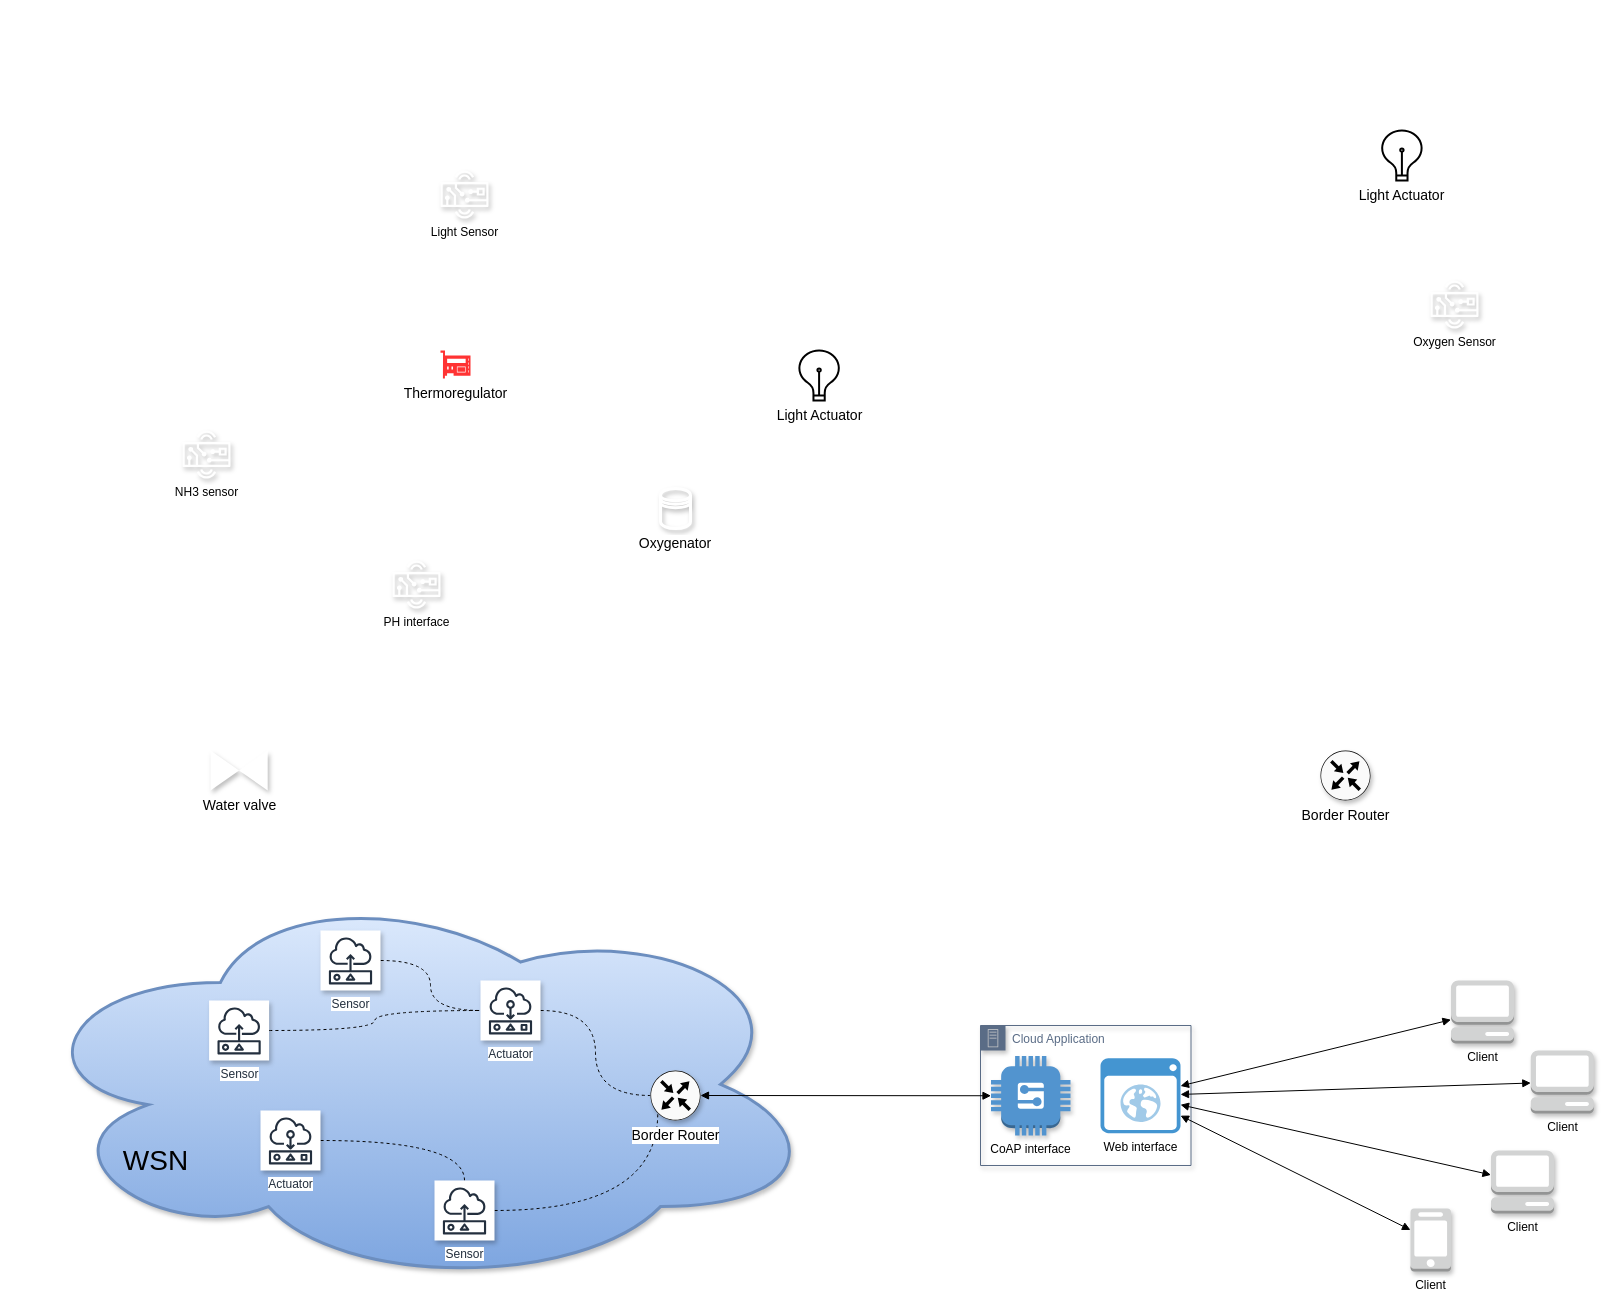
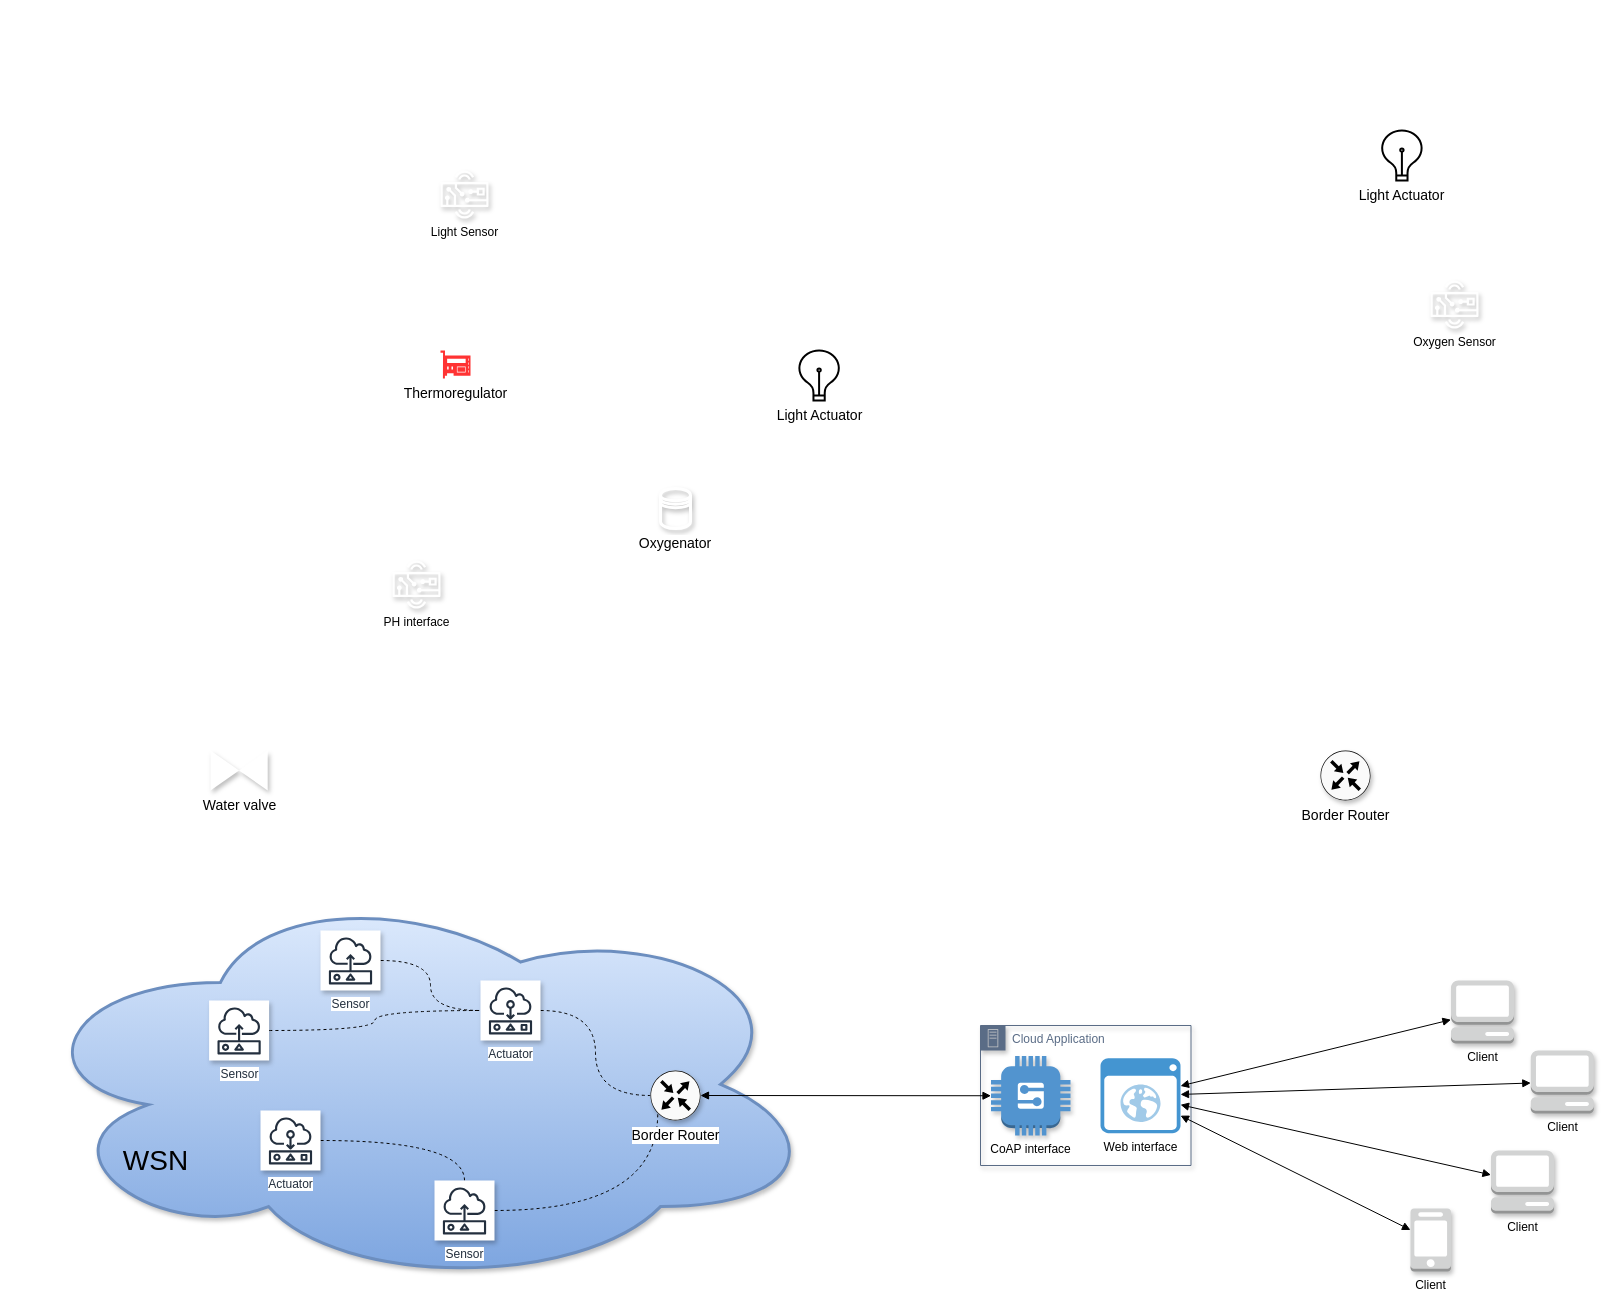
  <mxCell id="0" />
  <mxCell id="1" parent="0" />
  <mxCell id="2" value="Cloud Application" style="points=[[0,0],[0.25,0],[0.5,0],[0.75,0],[1,0],[1,0.25],[1,0.5],[1,0.75],[1,1],[0.75,1],[0.5,1],[0.25,1],[0,1],[0,0.75],[0,0.5],[0,0.25]];outlineConnect=0;gradientColor=none;html=1;whiteSpace=wrap;fontSize=12;fontStyle=0;shape=mxgraph.aws4.group;grIcon=mxgraph.aws4.group_on_premise;strokeColor=#5A6C86;fillColor=none;verticalAlign=top;align=left;spacingLeft=30;fontColor=#5A6C86;dashed=0;shadow=1;labelBackgroundColor=#ffffff;" vertex="1" parent="1"><mxGeometry x="980" y="1025" width="210.5" height="140" as="geometry" /></mxCell>
  <mxCell id="3" value="" style="ellipse;shape=cloud;whiteSpace=wrap;html=1;shadow=1;labelBackgroundColor=#ffffff;strokeColor=#6c8ebf;strokeWidth=3;fillColor=#dae8fc;fontSize=28;labelPosition=left;verticalLabelPosition=top;align=right;verticalAlign=bottom;spacingTop=40;spacingLeft=80;textDirection=ltr;gradientColor=#7ea6e0;" vertex="1" parent="1"><mxGeometry x="20" y="880" width="800" height="407.62" as="geometry" /></mxCell>
  <mxCell id="4" value="" style="shape=image;verticalLabelPosition=middle;labelBackgroundColor=#ffffff;verticalAlign=middle;aspect=fixed;imageAspect=0;image=https://www.domusweb.it/content/dam/domusweb/it/architecture/gallery/2020/03/15/lacquario-pi-grande-del-mondo/gallery/domus-aquarium-08.jpg.foto.rmedium.png;fontSize=29;labelPosition=left;align=right;spacingLeft=40;textDirection=rtl;spacingTop=-730;" vertex="1" parent="1"><mxGeometry x="170" y="20" width="1326.13" height="882.38" as="geometry" /></mxCell>
  <mxCell id="5" value="Light Sensor" style="outlineConnect=0;dashed=0;verticalLabelPosition=bottom;verticalAlign=top;align=center;html=1;fontSize=12;fontStyle=0;aspect=fixed;pointerEvents=1;shape=mxgraph.aws4.hardware_board;fillColor=#FFFFFF;strokeColor=none;gradientColor=none;shadow=1;labelBackgroundColor=#ffffff;" vertex="1" parent="1"><mxGeometry x="440" y="170" width="48" height="48" as="geometry" /></mxCell>
  <mxCell id="6" value="Thermoregulator" style="pointerEvents=1;shadow=0;dashed=0;html=1;strokeColor=none;fillColor=#FF3333;labelPosition=center;verticalLabelPosition=bottom;verticalAlign=top;align=center;outlineConnect=0;shape=mxgraph.veeam2.hardware_controller;labelBackgroundColor=#ffffff;fontSize=14;" vertex="1" parent="1"><mxGeometry x="440" y="350" width="30" height="28" as="geometry" /></mxCell>
  <mxCell id="7" value="Light Actuator" style="html=1;verticalLabelPosition=bottom;align=center;labelBackgroundColor=#ffffff;verticalAlign=top;strokeWidth=2;strokeColor=#000000;shadow=0;dashed=0;shape=mxgraph.ios7.icons.lightbulb;fillColor=#FFFFFF;gradientColor=none;fontSize=14;" vertex="1" parent="1"><mxGeometry x="797.2" y="350" width="42.8" height="50" as="geometry" /></mxCell>
  <mxCell id="8" value="Light Actuator" style="html=1;verticalLabelPosition=bottom;align=center;labelBackgroundColor=#ffffff;verticalAlign=top;strokeWidth=2;strokeColor=#000000;shadow=0;dashed=0;shape=mxgraph.ios7.icons.lightbulb;fillColor=#FFFFFF;gradientColor=none;fontSize=14;" vertex="1" parent="1"><mxGeometry x="1380" y="130" width="42.8" height="50" as="geometry" /></mxCell>
  <mxCell id="9" value="Oxygen Sensor" style="outlineConnect=0;dashed=0;verticalLabelPosition=bottom;verticalAlign=top;align=center;html=1;fontSize=12;fontStyle=0;aspect=fixed;pointerEvents=1;shape=mxgraph.aws4.hardware_board;fillColor=#FFFFFF;strokeColor=none;gradientColor=none;shadow=1;labelBackgroundColor=#ffffff;" vertex="1" parent="1"><mxGeometry x="1430" y="280" width="48" height="48" as="geometry" /></mxCell>
  <mxCell id="10" value="Oxygenator" style="shape=datastore;whiteSpace=wrap;html=1;shadow=1;labelBackgroundColor=#ffffff;strokeColor=#FFFFFF;fillColor=none;gradientColor=none;fontSize=14;strokeWidth=3;labelPosition=center;verticalLabelPosition=bottom;align=center;verticalAlign=top;" vertex="1" parent="1"><mxGeometry x="660" y="488" width="30" height="40" as="geometry" /></mxCell>
  <mxCell id="11" value="Border Router" style="points=[[0.5,0,0],[1,0.5,0],[0.5,1,0],[0,0.5,0],[0.145,0.145,0],[0.856,0.145,0],[0.855,0.856,0],[0.145,0.855,0]];verticalLabelPosition=bottom;html=1;verticalAlign=top;aspect=fixed;align=center;pointerEvents=1;shape=mxgraph.cisco19.rect;prIcon=router;fillColor=#FAFAFA;strokeColor=#000000;shadow=1;labelBackgroundColor=#ffffff;fontSize=14;" vertex="1" parent="1"><mxGeometry x="1320" y="750" width="50" height="50" as="geometry" /></mxCell>
  <mxCell id="12" value="Water valve" style="verticalLabelPosition=bottom;align=center;html=1;verticalAlign=top;pointerEvents=1;dashed=0;shape=mxgraph.pid2valves.valve;valveType=gate;shadow=1;labelBackgroundColor=#ffffff;strokeColor=none;strokeWidth=3;fillColor=#ffffff;gradientColor=none;fontSize=14;" vertex="1" parent="1"><mxGeometry x="210" y="750" width="57.2" height="40" as="geometry" /></mxCell>
  <mxCell id="13" value="PH interface" style="outlineConnect=0;dashed=0;verticalLabelPosition=bottom;verticalAlign=top;align=center;html=1;fontSize=12;fontStyle=0;aspect=fixed;pointerEvents=1;shape=mxgraph.aws4.hardware_board;fillColor=#FFFFFF;strokeColor=none;gradientColor=none;shadow=1;labelBackgroundColor=#ffffff;" vertex="1" parent="1"><mxGeometry x="392" y="560" width="48" height="48" as="geometry" /></mxCell>
- <mxCell id="14" value="NH3 sensor" style="outlineConnect=0;dashed=0;verticalLabelPosition=bottom;verticalAlign=top;align=center;html=1;fontSize=12;fontStyle=0;aspect=fixed;pointerEvents=1;shape=mxgraph.aws4.hardware_board;fillColor=#FFFFFF;strokeColor=none;gradientColor=none;shadow=1;labelBackgroundColor=#ffffff;" vertex="1" parent="1"><mxGeometry x="182" y="430" width="48" height="48" as="geometry" /></mxCell>
  <mxCell id="15" style="edgeStyle=orthogonalEdgeStyle;curved=1;rounded=0;orthogonalLoop=1;jettySize=auto;html=1;dashed=1;labelBackgroundColor=#000000;endArrow=none;endFill=0;strokeColor=#000000;fontSize=28;" edge="1" parent="1" source="16" target="24"><mxGeometry relative="1" as="geometry" /></mxCell>
  <mxCell id="16" value="Sensor" style="outlineConnect=0;fontColor=#232F3E;gradientColor=none;strokeColor=#232F3E;fillColor=#ffffff;dashed=0;verticalLabelPosition=bottom;verticalAlign=top;align=center;html=1;fontSize=12;fontStyle=0;aspect=fixed;shape=mxgraph.aws4.resourceIcon;resIcon=mxgraph.aws4.sensor;shadow=1;labelBackgroundColor=#ffffff;" vertex="1" parent="1"><mxGeometry x="208.6" y="1000" width="60" height="60" as="geometry" /></mxCell>
  <mxCell id="17" style="edgeStyle=orthogonalEdgeStyle;curved=1;rounded=0;orthogonalLoop=1;jettySize=auto;html=1;dashed=1;labelBackgroundColor=#000000;endArrow=none;endFill=0;strokeColor=#000000;fontSize=28;" edge="1" parent="1" source="18" target="22"><mxGeometry relative="1" as="geometry" /></mxCell>
  <mxCell id="18" value="Actuator" style="outlineConnect=0;fontColor=#232F3E;gradientColor=none;strokeColor=#232F3E;fillColor=#ffffff;dashed=0;verticalLabelPosition=bottom;verticalAlign=top;align=center;html=1;fontSize=12;fontStyle=0;aspect=fixed;shape=mxgraph.aws4.resourceIcon;resIcon=mxgraph.aws4.actuator;shadow=1;labelBackgroundColor=#ffffff;" vertex="1" parent="1"><mxGeometry x="260" y="1110" width="60" height="60" as="geometry" /></mxCell>
  <mxCell id="19" style="edgeStyle=orthogonalEdgeStyle;curved=1;rounded=0;orthogonalLoop=1;jettySize=auto;html=1;dashed=1;labelBackgroundColor=#000000;endArrow=none;endFill=0;strokeColor=#000000;fontSize=28;" edge="1" parent="1" source="20" target="24"><mxGeometry relative="1" as="geometry" /></mxCell>
  <mxCell id="20" value="Sensor" style="outlineConnect=0;fontColor=#232F3E;gradientColor=none;strokeColor=#232F3E;fillColor=#ffffff;dashed=0;verticalLabelPosition=bottom;verticalAlign=top;align=center;html=1;fontSize=12;fontStyle=0;aspect=fixed;shape=mxgraph.aws4.resourceIcon;resIcon=mxgraph.aws4.sensor;shadow=1;labelBackgroundColor=#ffffff;" vertex="1" parent="1"><mxGeometry x="320" y="930" width="60" height="60" as="geometry" /></mxCell>
  <mxCell id="21" style="edgeStyle=orthogonalEdgeStyle;rounded=0;orthogonalLoop=1;jettySize=auto;html=1;entryX=0.145;entryY=0.855;entryDx=0;entryDy=0;entryPerimeter=0;dashed=1;labelBackgroundColor=#000000;endArrow=none;endFill=0;strokeColor=#000000;fontSize=28;curved=1;" edge="1" parent="1" source="22" target="26"><mxGeometry relative="1" as="geometry" /></mxCell>
  <mxCell id="22" value="Sensor" style="outlineConnect=0;fontColor=#232F3E;gradientColor=none;strokeColor=#232F3E;fillColor=#ffffff;dashed=0;verticalLabelPosition=bottom;verticalAlign=top;align=center;html=1;fontSize=12;fontStyle=0;aspect=fixed;shape=mxgraph.aws4.resourceIcon;resIcon=mxgraph.aws4.sensor;shadow=1;labelBackgroundColor=#ffffff;" vertex="1" parent="1"><mxGeometry x="434" y="1180" width="60" height="60" as="geometry" /></mxCell>
  <mxCell id="23" style="edgeStyle=orthogonalEdgeStyle;rounded=0;orthogonalLoop=1;jettySize=auto;html=1;entryX=0;entryY=0.5;entryDx=0;entryDy=0;entryPerimeter=0;strokeColor=#000000;fontSize=28;labelBackgroundColor=#000000;dashed=1;endArrow=none;endFill=0;curved=1;" edge="1" parent="1" source="24" target="26"><mxGeometry relative="1" as="geometry" /></mxCell>
  <mxCell id="24" value="Actuator" style="outlineConnect=0;fontColor=#232F3E;gradientColor=none;strokeColor=#232F3E;fillColor=#ffffff;dashed=0;verticalLabelPosition=bottom;verticalAlign=top;align=center;html=1;fontSize=12;fontStyle=0;aspect=fixed;shape=mxgraph.aws4.resourceIcon;resIcon=mxgraph.aws4.actuator;shadow=1;labelBackgroundColor=#ffffff;" vertex="1" parent="1"><mxGeometry x="480" y="980" width="60" height="60" as="geometry" /></mxCell>
  <mxCell id="25" style="rounded=0;orthogonalLoop=1;jettySize=auto;html=1;exitX=1;exitY=0.5;exitDx=0;exitDy=0;exitPerimeter=0;entryX=0;entryY=0.5;entryDx=0;entryDy=0;entryPerimeter=0;labelBackgroundColor=#000000;endArrow=block;endFill=1;strokeColor=#000000;fontSize=12;startArrow=block;startFill=1;" edge="1" parent="1" source="26" target="29"><mxGeometry relative="1" as="geometry" /></mxCell>
  <mxCell id="26" value="Border Router" style="points=[[0.5,0,0],[1,0.5,0],[0.5,1,0],[0,0.5,0],[0.145,0.145,0],[0.856,0.145,0],[0.855,0.856,0],[0.145,0.855,0]];verticalLabelPosition=bottom;html=1;verticalAlign=top;aspect=fixed;align=center;pointerEvents=1;shape=mxgraph.cisco19.rect;prIcon=router;fillColor=#FAFAFA;strokeColor=#000000;shadow=1;labelBackgroundColor=#ffffff;fontSize=14;" vertex="1" parent="1"><mxGeometry x="650" y="1070" width="50" height="50" as="geometry" /></mxCell>
  <mxCell id="27" value="WSN" style="text;html=1;align=center;verticalAlign=middle;resizable=0;points=[];autosize=1;fontSize=28;" vertex="1" parent="1"><mxGeometry x="115" y="1140" width="80" height="40" as="geometry" /></mxCell>
  <mxCell id="28" value="Web interface" style="shadow=0;dashed=0;html=1;strokeColor=none;fillColor=#4495D1;labelPosition=center;verticalLabelPosition=bottom;verticalAlign=top;align=center;outlineConnect=0;shape=mxgraph.veeam.2d.web_ui;labelBackgroundColor=#ffffff;fontSize=12;" vertex="1" parent="1"><mxGeometry x="1100" y="1057.85" width="80" height="74.8" as="geometry" /></mxCell>
  <mxCell id="29" value="CoAP interface" style="outlineConnect=0;dashed=0;verticalLabelPosition=bottom;verticalAlign=top;align=center;html=1;shape=mxgraph.aws3.generic;fillColor=#5294CF;gradientColor=none;shadow=1;labelBackgroundColor=#ffffff;strokeColor=#000000;strokeWidth=3;fontSize=12;" vertex="1" parent="1"><mxGeometry x="990.5" y="1055.5" width="79.5" height="79.5" as="geometry" /></mxCell>
  <mxCell id="30" style="edgeStyle=none;rounded=0;orthogonalLoop=1;jettySize=auto;html=1;labelBackgroundColor=#000000;startArrow=block;startFill=1;endArrow=block;endFill=1;strokeColor=#000000;fontSize=12;" edge="1" parent="1" source="31" target="28"><mxGeometry relative="1" as="geometry" /></mxCell>
  <mxCell id="31" value="Client" style="outlineConnect=0;dashed=0;verticalLabelPosition=bottom;verticalAlign=top;align=center;html=1;shape=mxgraph.aws3.management_console;fillColor=#D2D3D3;gradientColor=none;shadow=1;labelBackgroundColor=#ffffff;strokeColor=#000000;strokeWidth=3;fontSize=12;" vertex="1" parent="1"><mxGeometry x="1450.5" y="980" width="63" height="63" as="geometry" /></mxCell>
  <mxCell id="32" style="edgeStyle=none;rounded=0;orthogonalLoop=1;jettySize=auto;html=1;labelBackgroundColor=#000000;startArrow=block;startFill=1;endArrow=block;endFill=1;strokeColor=#000000;fontSize=12;" edge="1" parent="1" source="33" target="28"><mxGeometry relative="1" as="geometry" /></mxCell>
  <mxCell id="33" value="Client" style="outlineConnect=0;dashed=0;verticalLabelPosition=bottom;verticalAlign=top;align=center;html=1;shape=mxgraph.aws3.mobile_client;fillColor=#D2D3D3;gradientColor=none;shadow=1;labelBackgroundColor=#ffffff;strokeColor=#000000;strokeWidth=3;fontSize=12;" vertex="1" parent="1"><mxGeometry x="1410" y="1208" width="40.5" height="63" as="geometry" /></mxCell>
  <mxCell id="34" style="edgeStyle=none;rounded=0;orthogonalLoop=1;jettySize=auto;html=1;labelBackgroundColor=#000000;startArrow=block;startFill=1;endArrow=block;endFill=1;strokeColor=#000000;fontSize=12;" edge="1" parent="1" source="35" target="28"><mxGeometry relative="1" as="geometry" /></mxCell>
  <mxCell id="35" value="Client" style="outlineConnect=0;dashed=0;verticalLabelPosition=bottom;verticalAlign=top;align=center;html=1;shape=mxgraph.aws3.management_console;fillColor=#D2D3D3;gradientColor=none;shadow=1;labelBackgroundColor=#ffffff;strokeColor=#000000;strokeWidth=3;fontSize=12;" vertex="1" parent="1"><mxGeometry x="1530.3" y="1050" width="63" height="63" as="geometry" /></mxCell>
  <mxCell id="36" style="edgeStyle=none;rounded=0;orthogonalLoop=1;jettySize=auto;html=1;labelBackgroundColor=#000000;startArrow=block;startFill=1;endArrow=block;endFill=1;strokeColor=#000000;fontSize=12;" edge="1" parent="1" source="37" target="28"><mxGeometry relative="1" as="geometry" /></mxCell>
  <mxCell id="37" value="Client" style="outlineConnect=0;dashed=0;verticalLabelPosition=bottom;verticalAlign=top;align=center;html=1;shape=mxgraph.aws3.management_console;fillColor=#D2D3D3;gradientColor=none;shadow=1;labelBackgroundColor=#ffffff;strokeColor=#000000;strokeWidth=3;fontSize=12;" vertex="1" parent="1"><mxGeometry x="1490.5" y="1150" width="63" height="63" as="geometry" /></mxCell>
